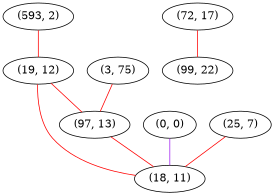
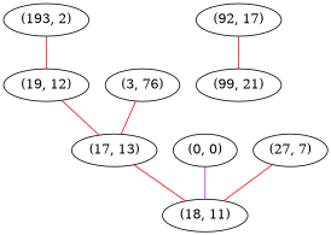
  graph {
    edge [color=red weight=1]
-   "(193, 2)" [label="(593, 2)"]
+   "(193, 2)"
    "(19, 12)"
    "(18, 11)"
-   "(17, 13)" [label="(97, 13)"]
+   "(17, 13)"
    "(0, 0)"
-   "(92, 17)" [label="(72, 17)"]
-   "(99, 21)" [label="(99, 22)"]
-   "(3, 75)"
-   "(25, 7)"
+   "(92, 17)"
+   "(99, 21)"
+   "(3, 75)" [label="(3, 76)"]
+   "(25, 7)" [label="(27, 7)"]
    "(193, 2)" -- "(19, 12)"
-   "(19, 12)" -- "(18, 11)"
    "(19, 12)" -- "(17, 13)"
    "(17, 13)" -- "(18, 11)"
    "(0, 0)" -- "(18, 11)" [color=purple weight=4]
    "(92, 17)" -- "(99, 21)"
    "(3, 75)" -- "(17, 13)"
    "(25, 7)" -- "(18, 11)"
  }
